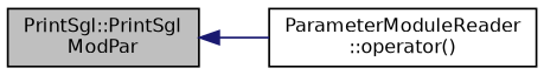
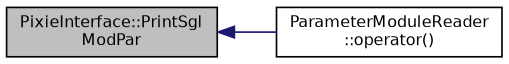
  digraph {
    rankdir=LR
    node [color=black fontname=Helvetica fontsize=10 shape=record style=filled]
-   n1 [fillcolor=grey75 fontcolor=black height=0.2 label="PrintSgl::PrintSgl\lModPar" width=0.4]
+   n1 [fillcolor=grey75 fontcolor=black height=0.2 label="PixieInterface::PrintSgl\lModPar" width=0.4]
    n2 [fillcolor=white height=0.2 label="ParameterModuleReader\l::operator()" width=0.4]
    n1 -> n2 [color=midnightblue dir=back fontname=Helvetica fontsize=10 labelfontname=Helvetica labelfontsize=10 style=solid]
  }
